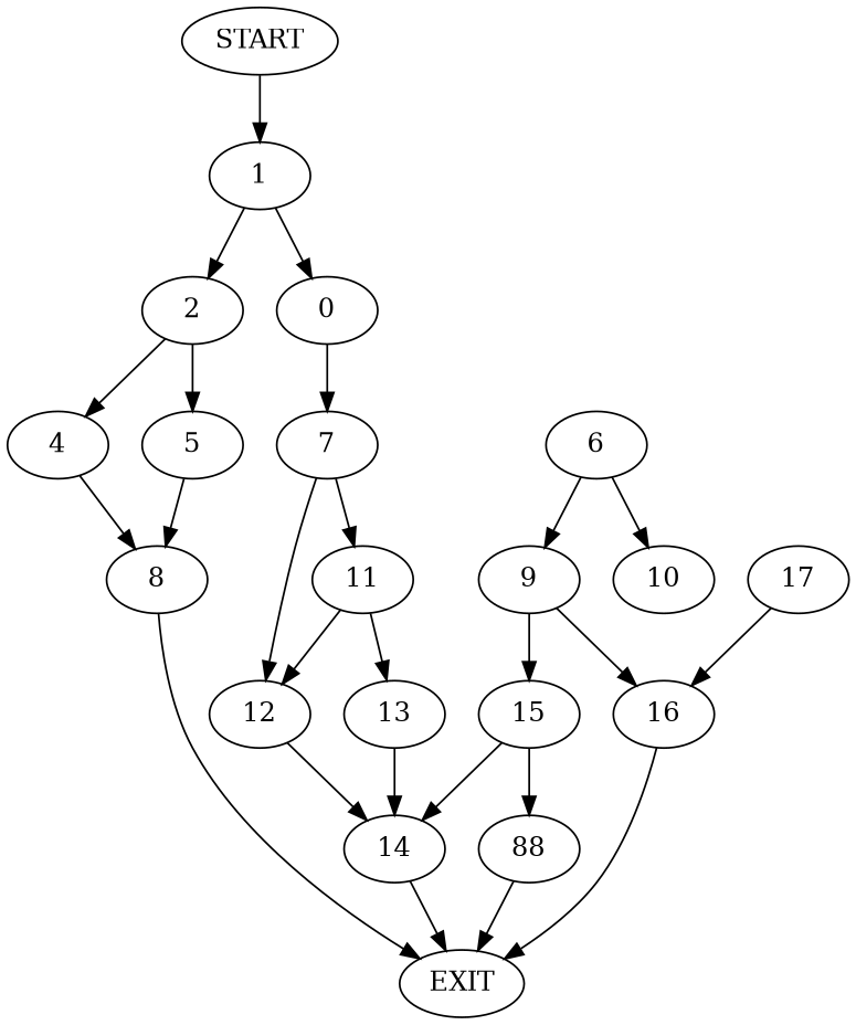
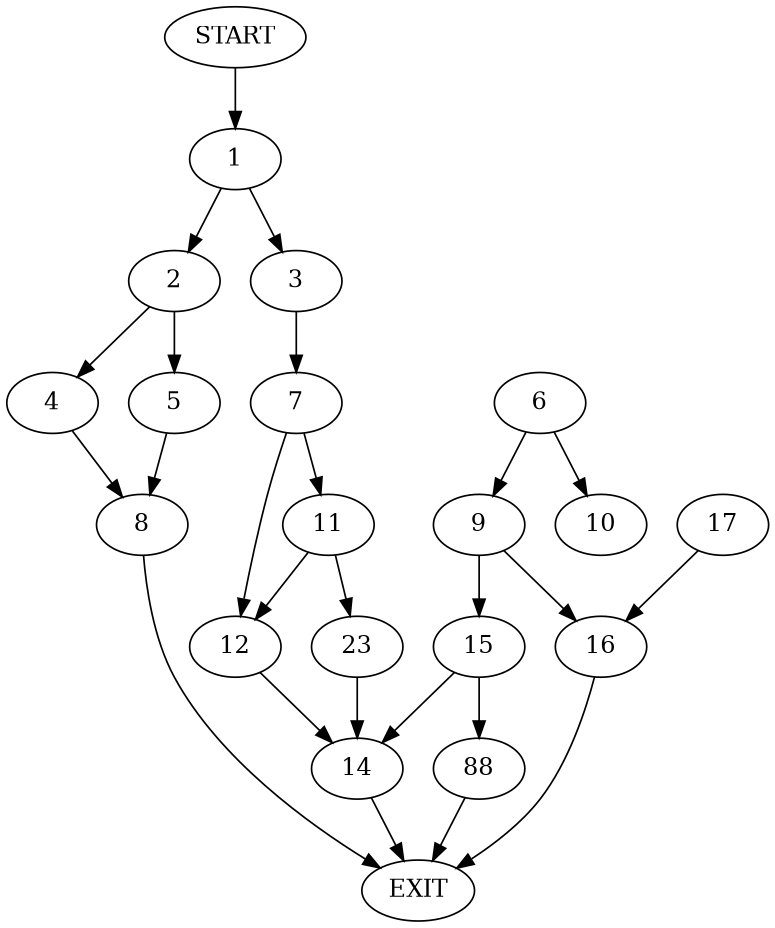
  digraph {
    n1 [label=START]
    1
    2
-   3 [label=0]
+   3
    n5 [label=EXIT]
    4
    5
    7
    8
    6
    9
    10
    11
    12
    15
    16
-   13
+   13 [label=23]
    14
    n19 [label=88]
    17
    n1 -> 1
    1 -> 2
    1 -> 3
    2 -> 4
    2 -> 5
    3 -> 7
    4 -> 8
    5 -> 8
    7 -> 11
    7 -> 12
    8 -> n5
    6 -> 9
    6 -> 10
    9 -> 15
    9 -> 16
    11 -> 12
    11 -> 13
    12 -> 14
    15 -> 14
    15 -> n19
    16 -> n5
    13 -> 14
    14 -> n5
    n19 -> n5
    17 -> 16
  }
